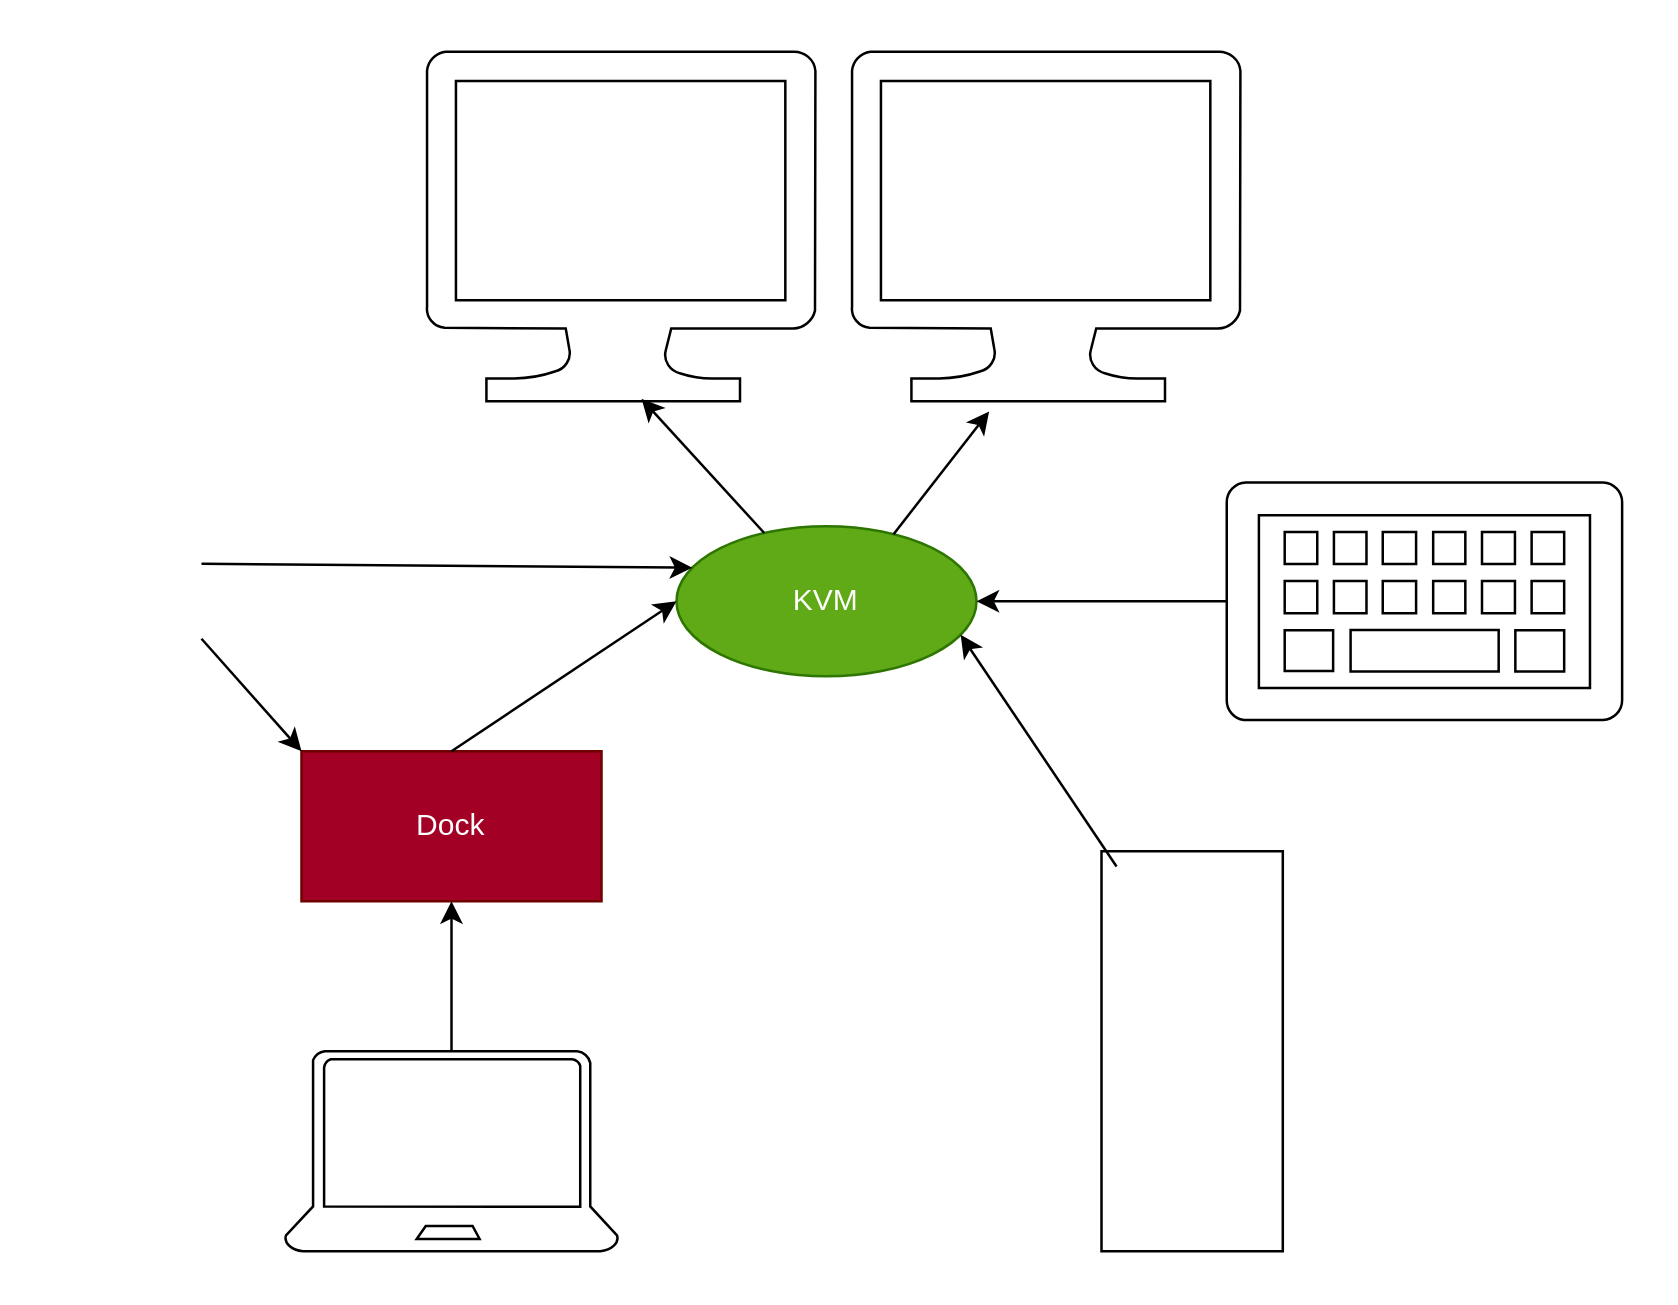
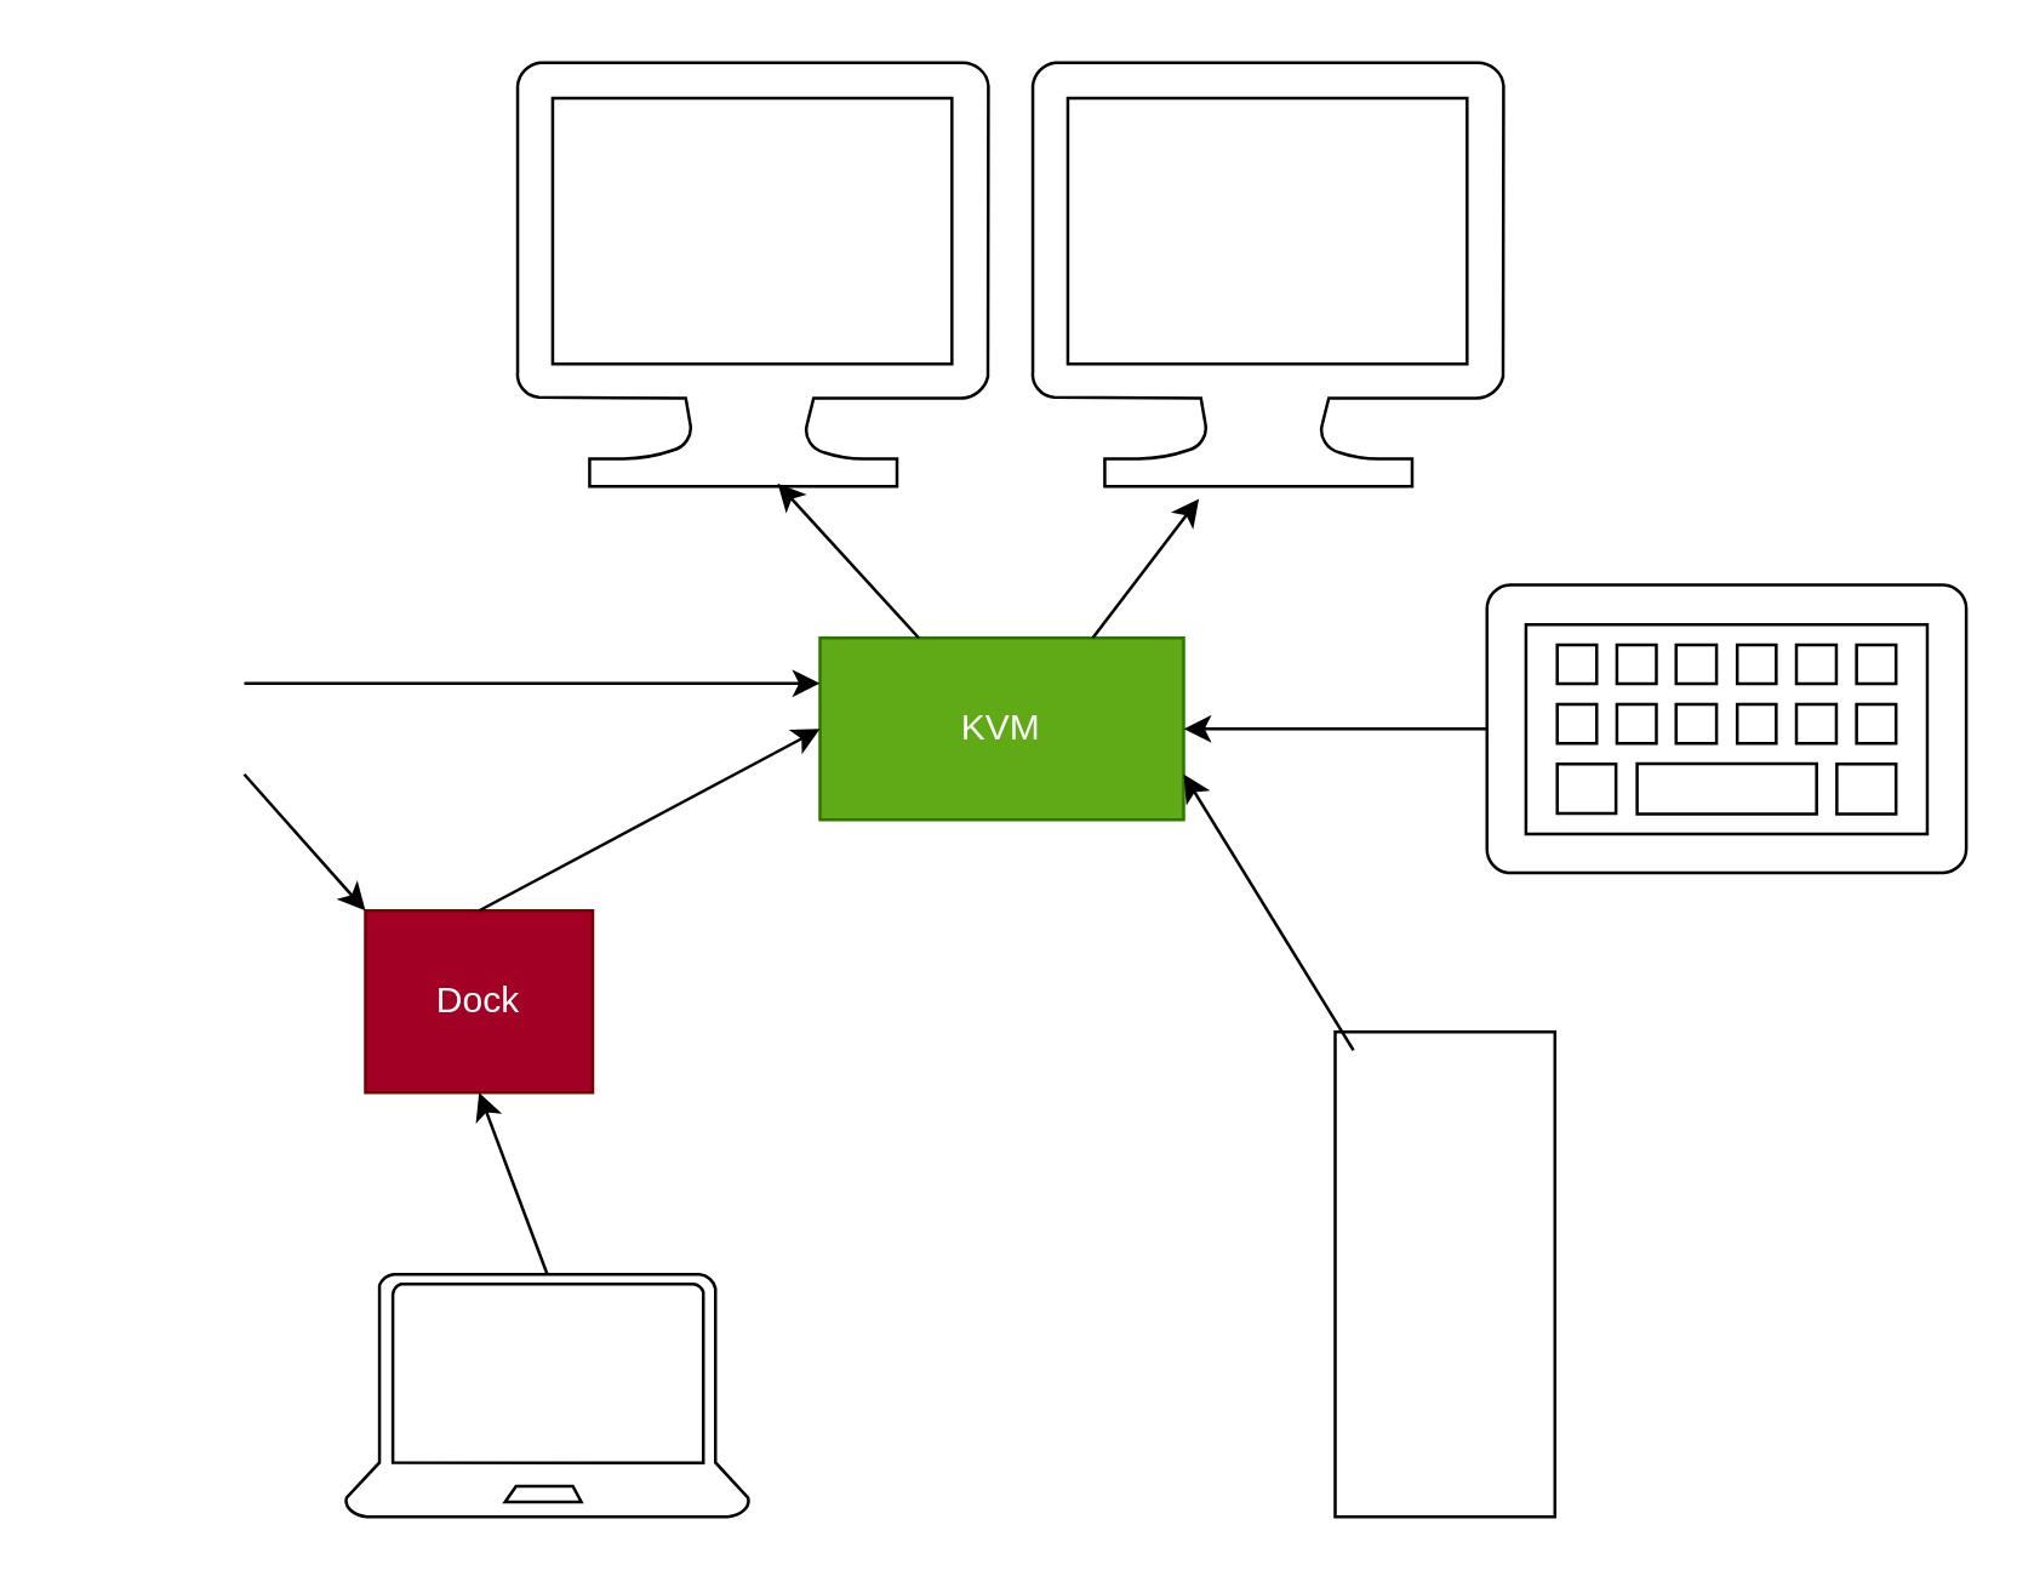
  <mxCell id="0" />
  <mxCell id="1" parent="0" />
  <mxCell id="2" value="" style="sketch=0;aspect=fixed;pointerEvents=1;shadow=0;dashed=0;html=1;labelPosition=center;verticalLabelPosition=bottom;verticalAlign=top;align=center;shape=mxgraph.azure.laptop" parent="1" vertex="1"><mxGeometry x="113.33" y="420" width="133.34" height="80" as="geometry" /></mxCell>
  <mxCell id="3" value="" style="verticalLabelPosition=bottom;html=1;verticalAlign=top;align=center;shape=mxgraph.azure.computer;pointerEvents=1;" parent="1" vertex="1"><mxGeometry x="170" y="20" width="155.56" height="140" as="geometry" /></mxCell>
- <mxCell id="4" value="Dock" style="rounded=0;whiteSpace=wrap;html=1;fillColor=#a20025;fontColor=#ffffff;strokeColor=#6F0000;" parent="1" vertex="1"><mxGeometry x="120" y="300" width="120" height="60" as="geometry" /></mxCell>
- <mxCell id="5" value="KVM" style="ellipse;whiteSpace=wrap;html=1;fillColor=#60a917;fontColor=#ffffff;strokeColor=#2D7600;" parent="1" vertex="1"><mxGeometry x="270" y="210" width="120" height="60" as="geometry" /></mxCell>
+ <mxCell id="4" value="Dock" style="rounded=0;whiteSpace=wrap;html=1;fillColor=#a20025;fontColor=#ffffff;strokeColor=#6F0000;" parent="1" vertex="1"><mxGeometry x="120" y="300" width="75" height="60" as="geometry" /></mxCell>
+ <mxCell id="5" value="KVM" style="rounded=0;whiteSpace=wrap;html=1;fillColor=#60a917;fontColor=#ffffff;strokeColor=#2D7600;" parent="1" vertex="1"><mxGeometry x="270" y="210" width="120" height="60" as="geometry" /></mxCell>
  <mxCell id="6" value="" style="shape=mxgraph.networks2.icon;aspect=fixed;network2IconShadow=1;network2bgFillColor=none;network2Icon=mxgraph.networks2.desktop_pc;network2IconXOffset=-0.003;network2IconYOffset=0.0;network2IconW=0.453;network2IconH=1.0;" parent="1" vertex="1"><mxGeometry x="440" y="340" width="72.52" height="160" as="geometry" /></mxCell>
  <mxCell id="7" value="" style="verticalLabelPosition=bottom;html=1;verticalAlign=top;align=center;shape=mxgraph.azure.computer;pointerEvents=1;" parent="1" vertex="1"><mxGeometry x="340" y="20" width="155.56" height="140" as="geometry" /></mxCell>
  <mxCell id="8" value="" style="sketch=0;aspect=fixed;pointerEvents=1;shadow=0;dashed=0;html=1;labelPosition=center;verticalLabelPosition=bottom;verticalAlign=top;align=center;shape=mxgraph.mscae.enterprise.keyboard" parent="1" vertex="1"><mxGeometry x="490" y="192.5" width="158.33" height="95" as="geometry" /></mxCell>
  <mxCell id="9" value="" style="endArrow=classic;html=1;rounded=0;exitX=0.5;exitY=0;exitDx=0;exitDy=0;exitPerimeter=0;entryX=0.5;entryY=1;entryDx=0;entryDy=0;strokeColor=light-dark(#000000,#000000);" parent="1" source="2" target="4" edge="1"><mxGeometry width="50" height="50" relative="1" as="geometry"><mxPoint x="300" y="450" as="sourcePoint" /><mxPoint x="350" y="400" as="targetPoint" /></mxGeometry></mxCell>
  <mxCell id="10" value="" style="endArrow=classic;html=1;rounded=0;exitX=0.5;exitY=0;exitDx=0;exitDy=0;entryX=0;entryY=0.5;entryDx=0;entryDy=0;strokeColor=light-dark(#000000,#000000);" parent="1" source="4" target="5" edge="1"><mxGeometry width="50" height="50" relative="1" as="geometry"><mxPoint x="300" y="450" as="sourcePoint" /><mxPoint x="350" y="400" as="targetPoint" /></mxGeometry></mxCell>
  <mxCell id="11" value="" style="endArrow=classic;html=1;rounded=0;exitX=0.083;exitY=0.038;exitDx=0;exitDy=0;exitPerimeter=0;entryX=1;entryY=0.75;entryDx=0;entryDy=0;strokeColor=light-dark(#000000,#000000);" parent="1" source="6" target="5" edge="1"><mxGeometry width="50" height="50" relative="1" as="geometry"><mxPoint x="300" y="450" as="sourcePoint" /><mxPoint x="350" y="400" as="targetPoint" /></mxGeometry></mxCell>
  <mxCell id="12" value="" style="endArrow=classic;html=1;rounded=0;exitX=0;exitY=0.5;exitDx=0;exitDy=0;exitPerimeter=0;entryX=1;entryY=0.5;entryDx=0;entryDy=0;strokeColor=light-dark(#000000,#000000);" parent="1" source="8" target="5" edge="1"><mxGeometry width="50" height="50" relative="1" as="geometry"><mxPoint x="300" y="450" as="sourcePoint" /><mxPoint x="350" y="400" as="targetPoint" /></mxGeometry></mxCell>
  <mxCell id="13" value="" style="endArrow=classic;html=1;rounded=0;entryX=0.553;entryY=0.993;entryDx=0;entryDy=0;entryPerimeter=0;strokeColor=light-dark(#000000,#000000);" parent="1" source="5" target="3" edge="1"><mxGeometry width="50" height="50" relative="1" as="geometry"><mxPoint x="300" y="450" as="sourcePoint" /><mxPoint x="350" y="400" as="targetPoint" /></mxGeometry></mxCell>
  <mxCell id="14" value="" style="endArrow=classic;html=1;rounded=0;entryX=0.354;entryY=1.029;entryDx=0;entryDy=0;entryPerimeter=0;exitX=0.75;exitY=0;exitDx=0;exitDy=0;strokeColor=light-dark(#000000,#000000);" parent="1" source="5" target="7" edge="1"><mxGeometry width="50" height="50" relative="1" as="geometry"><mxPoint x="300" y="450" as="sourcePoint" /><mxPoint x="350" y="400" as="targetPoint" /></mxGeometry></mxCell>
  <mxCell id="15" value="" style="shape=image;html=1;verticalAlign=top;verticalLabelPosition=bottom;labelBackgroundColor=#ffffff;imageAspect=0;aspect=fixed;image=https://cdn1.iconfinder.com/data/icons/bootstrap-vol-3/16/outlet-128.png" vertex="1" parent="1"><mxGeometry x="20" y="210" width="60" height="60" as="geometry" /></mxCell>
  <mxCell id="16" value="" style="endArrow=classic;html=1;rounded=0;exitX=1;exitY=0.25;exitDx=0;exitDy=0;entryX=0;entryY=0.25;entryDx=0;entryDy=0;strokeColor=light-dark(#000000,#000000);" edge="1" parent="1" source="15" target="5"><mxGeometry width="50" height="50" relative="1" as="geometry"><mxPoint x="300" y="570" as="sourcePoint" /><mxPoint x="350" y="520" as="targetPoint" /></mxGeometry></mxCell>
  <mxCell id="17" value="" style="endArrow=classic;html=1;rounded=0;exitX=1;exitY=0.75;exitDx=0;exitDy=0;entryX=0;entryY=0;entryDx=0;entryDy=0;strokeColor=light-dark(#000000,#000000);" edge="1" parent="1" source="15" target="4"><mxGeometry width="50" height="50" relative="1" as="geometry"><mxPoint x="300" y="570" as="sourcePoint" /><mxPoint x="350" y="520" as="targetPoint" /></mxGeometry></mxCell>
